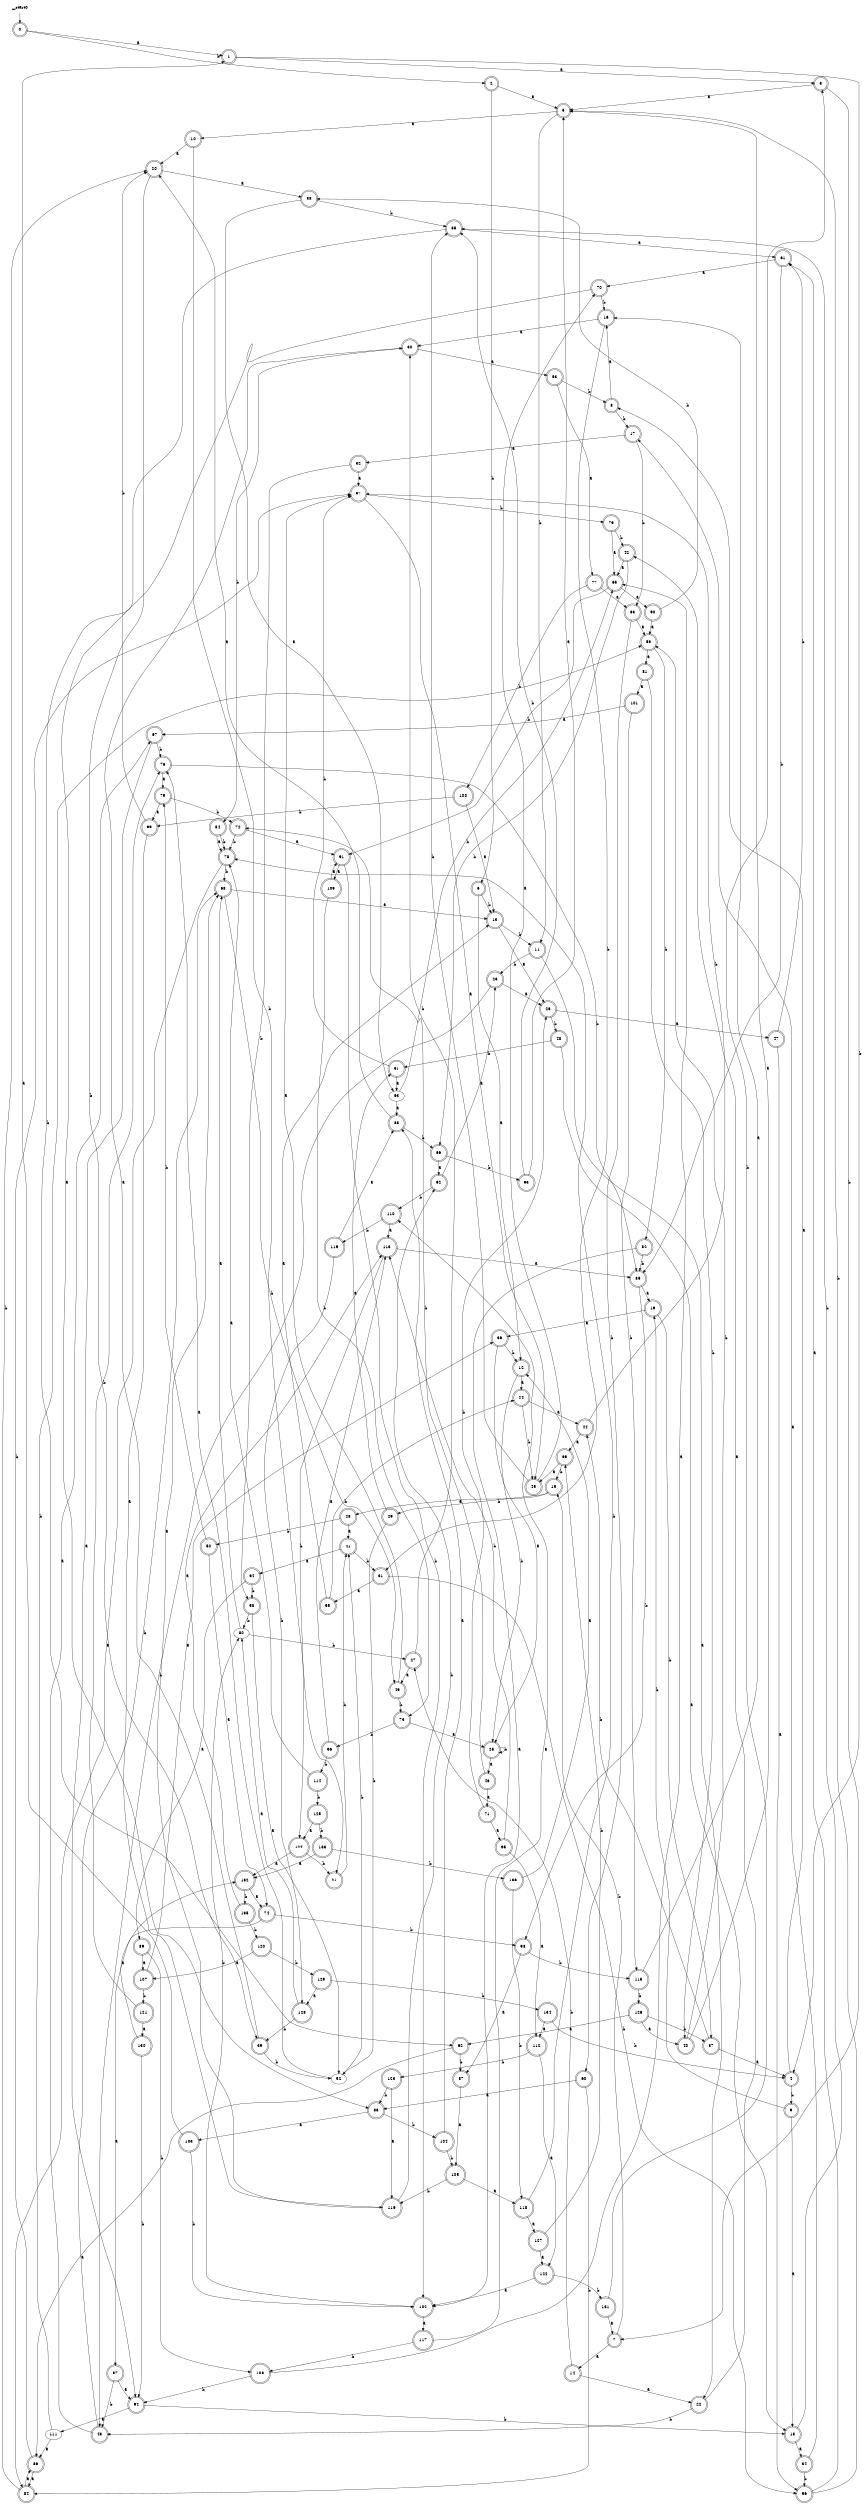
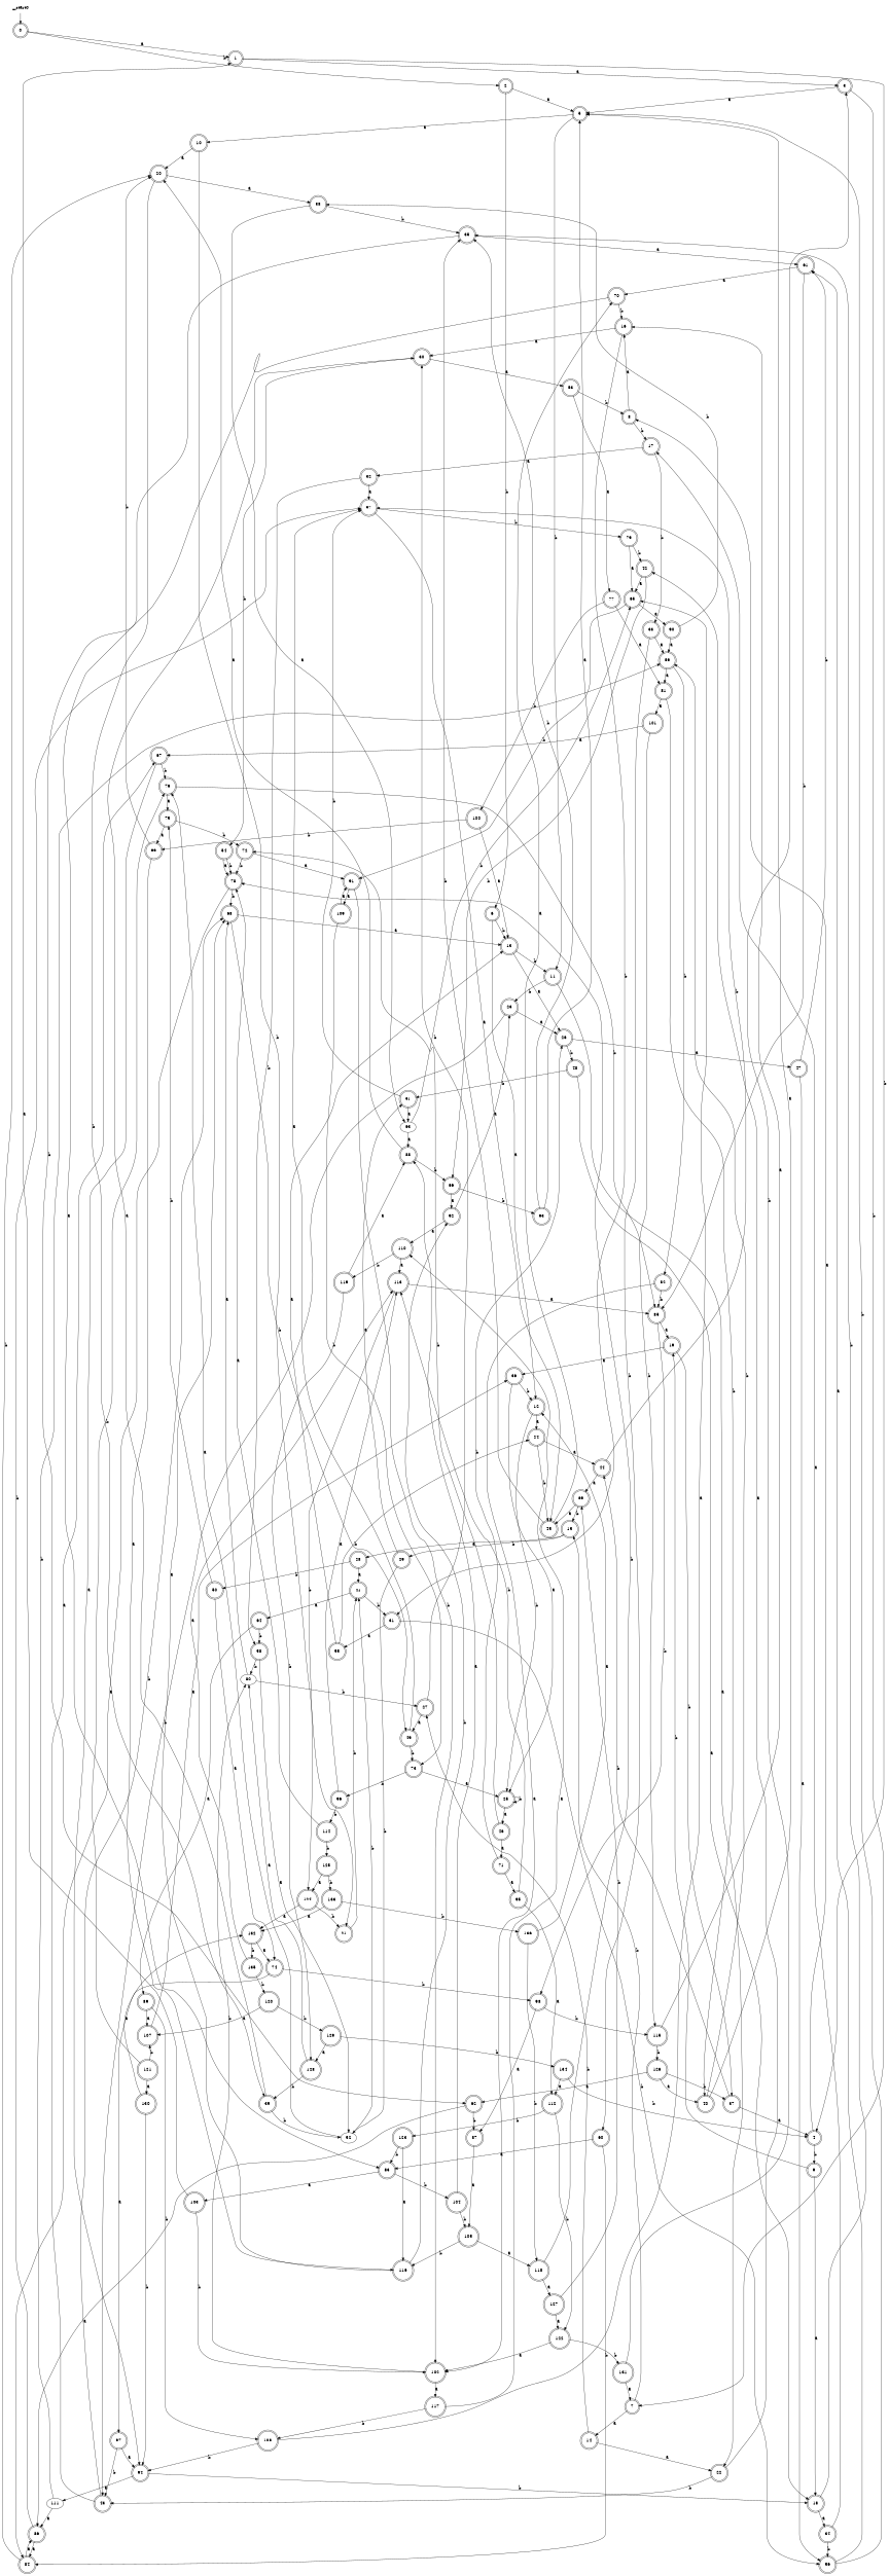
  digraph {
    node [shape=doublecircle]
    __start0 [shape=none]
    0
    1
    2
    3
    4
    5
    6
    7
    8
    9
    10
    11
    12
    13
    14
    15
    16
    17
    18
    19
    20
    21
    22
    23
    24
    25
    26
    27
    28
    29
    30
    31
    32
    33
    34
    35
    36
    37
    38
    39
    41
    42
    43
    44
    45
    46
    47
    48
    49
    50
    51
    52 [shape=""]
    53
    54
    55
    56
    57
    58
    59
    60
    61
    62
    63 [shape=""]
    40
    64
    65
    66
    67
    68
    69
    70
    71
    72
    73
    74
    75
    76
    77
    78
    79
    80 [shape=""]
    81
    82
    83
    84
    85
    86
    87
    88
    89
    90
    91
    92
    93
    94
    95
    96
    97
    98
    99
    100
    101
    102
    103
    104
    105
    107
    108
    109
    110
    111 [shape=""]
    112
    113
    114
    115
    116
    117
    118
    121
    119
    122
    123
    124
    125
    126
    127
    128
    120
    129
    130
    131
    132
    133
    134
    135
    136
    __start0 -> 0
    0 -> 1 [label=a]
    0 -> 2 [label=b]
    1 -> 3 [label=a]
    1 -> 4 [label=b]
    2 -> 5 [label=a]
    2 -> 6 [label=b]
    3 -> 5 [label=a]
    3 -> 7 [label=b]
    4 -> 8 [label=a]
    4 -> 9 [label=b]
    5 -> 10 [label=a]
    5 -> 11 [label=b]
    6 -> 12 [label=a]
    6 -> 13 [label=b]
    7 -> 14 [label=a]
    7 -> 15 [label=b]
    8 -> 16 [label=a]
    8 -> 17 [label=b]
    9 -> 18 [label=a]
    9 -> 19 [label=b]
    10 -> 20 [label=a]
    10 -> 21 [label=b]
    11 -> 22 [label=a]
    11 -> 23 [label=b]
    12 -> 24 [label=a]
    12 -> 25 [label=b]
    13 -> 11 [label=b]
    13 -> 26 [label=a]
    14 -> 22 [label=a]
    14 -> 27 [label=b]
    15 -> 28 [label=a]
    15 -> 29 [label=b]
    16 -> 30 [label=a]
    16 -> 31 [label=b]
    17 -> 32 [label=a]
    17 -> 33 [label=b]
    18 -> 34 [label=a]
    18 -> 35 [label=b]
    19 -> 36 [label=a]
    19 -> 37 [label=b]
    20 -> 38 [label=a]
    20 -> 39 [label=b]
    21 -> 41 [label=b]
    22 -> 42 [label=a]
    22 -> 43 [label=b]
    23 -> 26 [label=a]
    23 -> 43 [label=b]
    24 -> 44 [label=a]
    24 -> 45 [label=b]
    25 -> 25 [label=b]
    25 -> 46 [label=a]
    26 -> 47 [label=a]
    26 -> 48 [label=b]
    27 -> 30 [label=b]
    27 -> 49 [label=a]
    28 -> 41 [label=a]
    28 -> 50 [label=b]
    29 -> 51 [label=a]
    29 -> 52 [label=b]
    30 -> 53 [label=a]
    30 -> 54 [label=b]
    31 -> 55 [label=a]
    31 -> 56 [label=b]
    32 -> 57 [label=a]
    32 -> 58 [label=b]
    33 -> 59 [label=a]
    33 -> 60 [label=b]
    34 -> 17 [label=a]
    34 -> 56 [label=b]
    35 -> 61 [label=a]
    35 -> 62 [label=b]
    36 -> 12 [label=b]
    36 -> 25 [label=a]
    37 -> 4 [label=a]
    37 -> 44 [label=b]
    38 -> 35 [label=b]
    38 -> 63 [label=a]
    39 -> 30 [label=a]
    39 -> 52 [label=b]
    41 -> 31 [label=b]
    41 -> 64 [label=a]
    42 -> 65 [label=a]
    42 -> 66 [label=b]
    43 -> 67 [label=a]
    43 -> 68 [label=b]
    44 -> 57 [label=b]
    44 -> 69 [label=a]
    45 -> 35 [label=b]
    45 -> 70 [label=a]
    46 -> 71 [label=a]
    46 -> 72 [label=b]
    47 -> 56 [label=a]
    47 -> 61 [label=b]
    48 -> 18 [label=a]
    48 -> 51 [label=b]
    49 -> 57 [label=a]
    49 -> 73 [label=b]
    50 -> 74 [label=a]
    50 -> 75 [label=b]
    51 -> 57 [label=b]
    51 -> 63 [label=a]
    52 -> 41 [label=b]
    52 -> 76 [label=a]
    53 -> 8 [label=b]
    53 -> 77 [label=a]
    54 -> 78 [label=a]
    54 -> 78 [label=b]
    55 -> 13 [label=a]
    55 -> 24 [label=b]
    56 -> 5 [label=b]
    56 -> 61 [label=a]
    57 -> 45 [label=a]
    57 -> 79 [label=b]
    58 -> 52 [label=a]
    58 -> 80 [label=b]
    59 -> 81 [label=a]
    59 -> 82 [label=b]
    60 -> 83 [label=a]
    60 -> 84 [label=b]
    61 -> 70 [label=a]
    61 -> 85 [label=b]
    62 -> 86 [label=a]
    62 -> 87 [label=b]
    63 -> 65 [label=b]
    63 -> 88 [label=a]
    40 -> 5 [label=a]
    40 -> 59 [label=b]
    64 -> 58 [label=b]
    64 -> 89 [label=a]
    65 -> 90 [label=a]
    65 -> 91 [label=b]
    66 -> 92 [label=a]
    66 -> 93 [label=b]
    67 -> 76 [label=b]
    67 -> 94 [label=a]
    68 -> 13 [label=a]
    68 -> 49 [label=b]
    69 -> 15 [label=b]
    69 -> 45 [label=a]
    70 -> 16 [label=b]
    70 -> 83 [label=a]
    71 -> 26 [label=b]
    71 -> 95 [label=a]
    72 -> 78 [label=b]
    72 -> 91 [label=a]
    73 -> 25 [label=a]
    73 -> 96 [label=b]
    74 -> 97 [label=a]
    74 -> 98 [label=b]
    75 -> 72 [label=b]
    75 -> 99 [label=a]
    76 -> 75 [label=a]
    76 -> 85 [label=b]
-   77 -> 33 [label=a]
+   77 -> 81 [label=a]
    77 -> 100 [label=b]
    78 -> 68 [label=b]
    78 -> 84 [label=a]
    79 -> 42 [label=b]
    79 -> 65 [label=a]
    80 -> 27 [label=b]
    80 -> 68 [label=a]
    81 -> 40 [label=b]
    81 -> 101 [label=a]
    82 -> 85 [label=b]
    82 -> 102 [label=a]
    83 -> 103 [label=a]
    83 -> 104 [label=b]
    84 -> 20 [label=b]
    84 -> 86 [label=a]
    85 -> 19 [label=a]
    85 -> 98 [label=b]
    86 -> 57 [label=b]
    86 -> 84 [label=a]
    87 -> 105 [label=a]
    88 -> 20 [label=a]
    88 -> 66 [label=b]
    89 -> 107 [label=a]
    89 -> 108 [label=b]
    90 -> 38 [label=b]
    90 -> 59 [label=a]
    91 -> 102 [label=b]
    91 -> 109 [label=a]
    92 -> 23 [label=a]
-   92 -> 110 [label=b]
+   92 -> 110 [label=a]
    93 -> 5 [label=a]
    93 -> 35 [label=b]
    94 -> 18 [label=b]
    94 -> 111 [label=a]
    95 -> 112 [label=a]
    95 -> 113 [label=b]
    96 -> 113 [label=a]
    96 -> 114 [label=b]
    97 -> 43 [label=b]
    97 -> 94 [label=a]
    98 -> 87 [label=a]
    98 -> 115 [label=b]
    99 -> 20 [label=b]
    99 -> 116 [label=a]
    100 -> 13 [label=a]
    100 -> 99 [label=b]
    101 -> 67 [label=a]
    101 -> 115 [label=b]
    102 -> 80 [label=b]
    102 -> 117 [label=a]
    103 -> 1 [label=a]
    103 -> 102 [label=b]
    104 -> 88 [label=a]
    104 -> 105 [label=b]
    105 -> 116 [label=b]
    105 -> 118 [label=a]
    107 -> 36 [label=a]
-   107 -> 121 [label=b]
+   121 -> 107 [label=b]
    108 -> 65 [label=a]
    108 -> 94 [label=b]
    109 -> 73 [label=b]
    109 -> 91 [label=a]
    110 -> 113 [label=a]
    110 -> 119 [label=b]
    111 -> 59 [label=b]
    111 -> 86 [label=a]
-   112 -> 122 [label=a]
+   112 -> 122 [label=b]
    112 -> 123 [label=b]
    113 -> 85 [label=a]
    113 -> 124 [label=b]
    114 -> 78 [label=a]
    114 -> 125 [label=b]
    115 -> 16 [label=a]
    115 -> 126 [label=b]
    116 -> 68 [label=a]
    116 -> 92 [label=b]
    117 -> 108 [label=b]
    117 -> 110 [label=a]
    118 -> 78 [label=b]
    118 -> 127 [label=a]
    121 -> 76 [label=b]
    121 -> 130 [label=a]
    119 -> 88 [label=a]
    119 -> 128 [label=b]
    122 -> 102 [label=a]
    122 -> 131 [label=b]
    123 -> 83 [label=b]
    123 -> 116 [label=a]
    124 -> 21 [label=b]
    124 -> 132 [label=a]
    125 -> 124 [label=a]
    125 -> 133 [label=b]
    126 -> 37 [label=b]
    126 -> 62 [label=a]
    126 -> 40 [label=a]
    127 -> 69 [label=b]
    127 -> 122 [label=a]
    128 -> 39 [label=b]
    128 -> 80 [label=a]
    120 -> 107 [label=a]
    120 -> 129 [label=b]
    129 -> 128 [label=a]
    129 -> 134 [label=b]
    130 -> 94 [label=b]
    130 -> 132 [label=a]
    131 -> 3 [label=b]
    131 -> 7 [label=a]
    132 -> 74 [label=a]
    132 -> 135 [label=b]
    133 -> 132 [label=a]
    133 -> 136 [label=b]
    134 -> 4 [label=b]
    134 -> 112 [label=a]
    135 -> 113 [label=a]
    135 -> 120 [label=b]
    136 -> 12 [label=a]
    136 -> 118 [label=b]
  }
